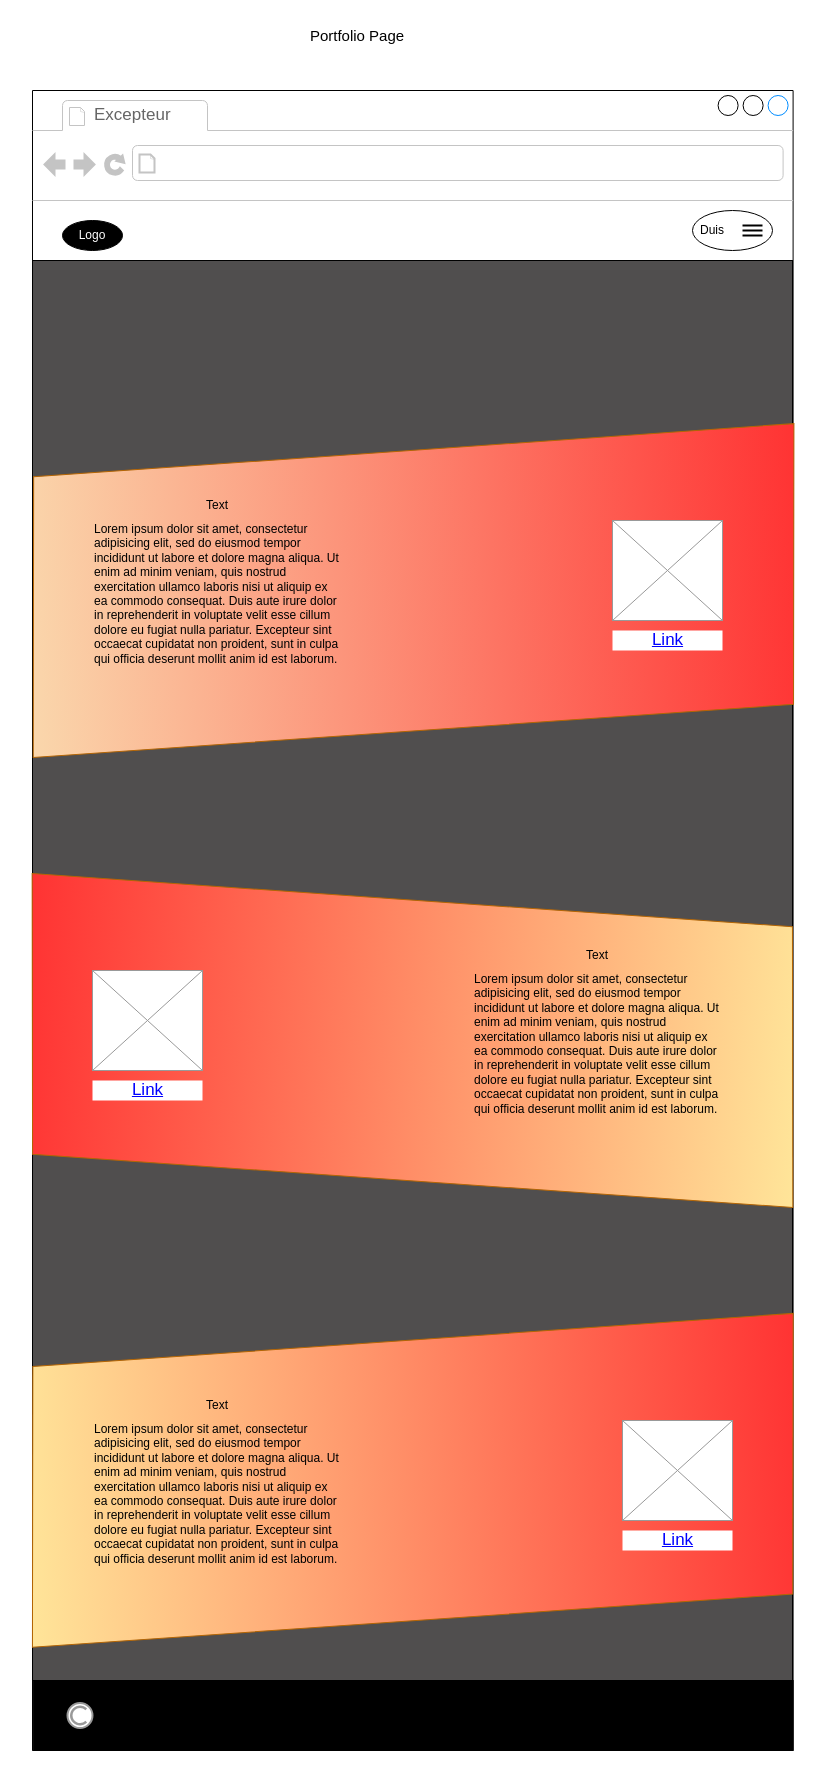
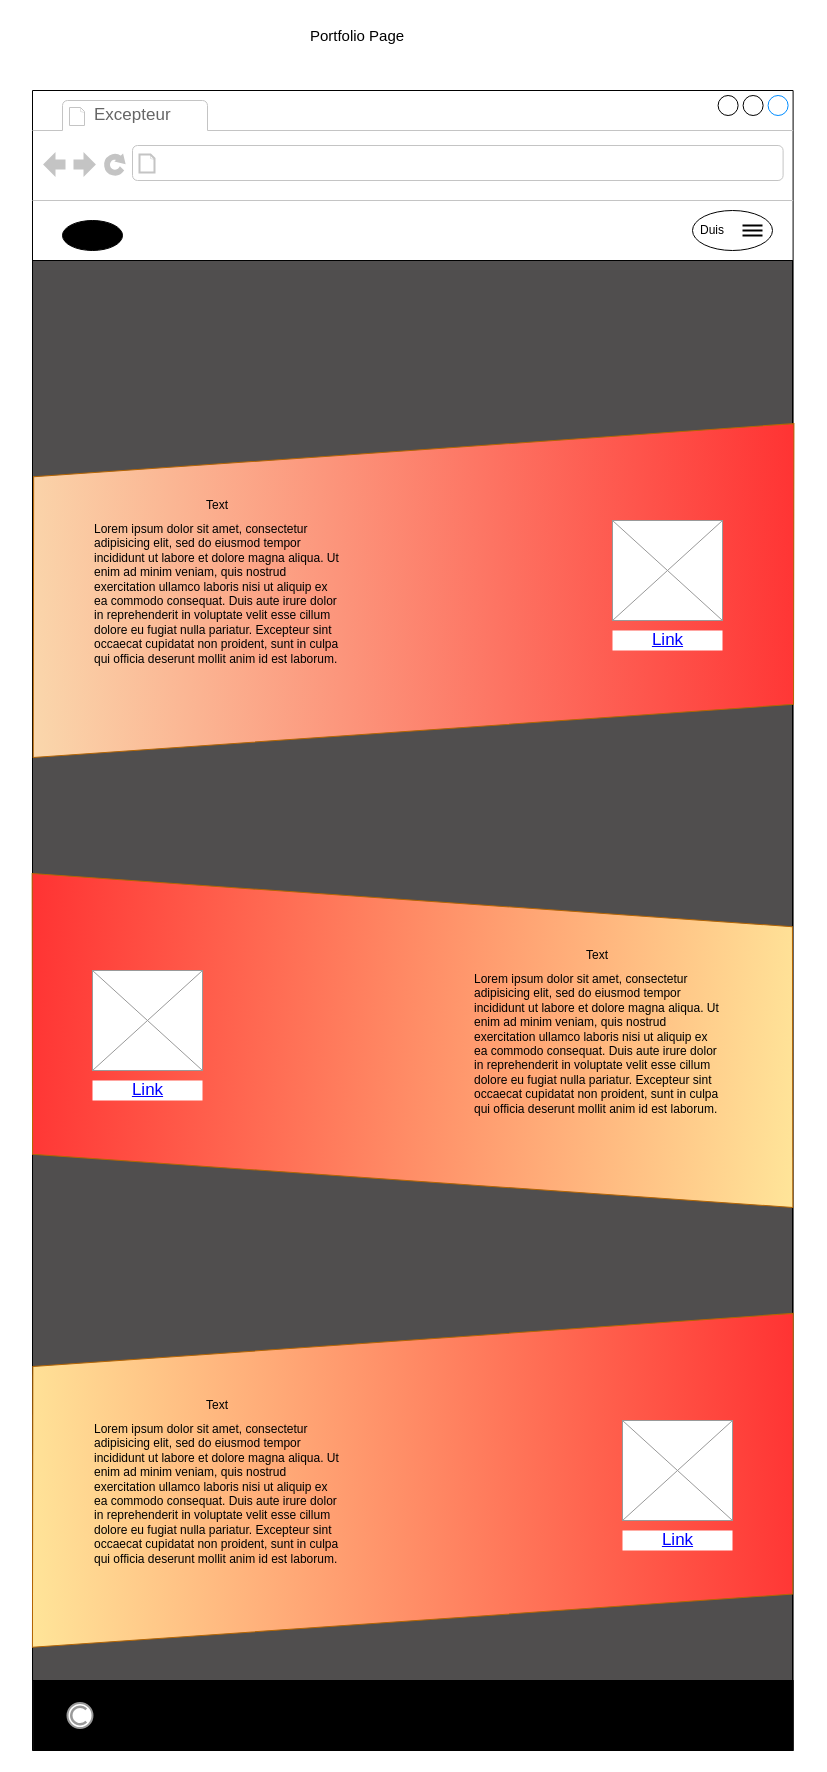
  <mxCell id="0" />
  <mxCell id="1" parent="0" />
  <mxCell id="2" value="" style="strokeWidth=1;shadow=0;dashed=0;align=center;html=1;shape=mxgraph.mockup.containers.browserWindow;rSize=0;strokeColor2=#008cff;strokeColor3=#c4c4c4;mainText=,;recursiveResize=0;" parent="1" vertex="1"><mxGeometry x="32" y="90" width="760.6" height="1660" as="geometry" /></mxCell>
  <mxCell id="3" value="Excepteur" style="strokeWidth=1;shadow=0;dashed=0;align=center;html=1;shape=mxgraph.mockup.containers.anchor;fontSize=17;fontColor=#666666;align=left;whiteSpace=wrap;" parent="2" vertex="1"><mxGeometry x="60" y="12" width="110" height="26" as="geometry" /></mxCell>
  <mxCell id="4" value="" style="ellipse;whiteSpace=wrap;html=1;fillColor=#000000;" parent="2" vertex="1"><mxGeometry x="30" y="130" width="60" height="30" as="geometry" /></mxCell>
  <mxCell id="5" value="" style="line;strokeWidth=2;html=1;" parent="2" vertex="1"><mxGeometry y="170" width="760" height="10" as="geometry" /></mxCell>
  <mxCell id="6" value="" style="ellipse;whiteSpace=wrap;html=1;" parent="2" vertex="1"><mxGeometry x="660" y="120" width="80" height="40" as="geometry" /></mxCell>
  <mxCell id="7" value="Duis" style="text;html=1;strokeColor=none;fillColor=none;align=center;verticalAlign=middle;whiteSpace=wrap;rounded=0;" parent="2" vertex="1"><mxGeometry x="650" y="125" width="60" height="30" as="geometry" /></mxCell>
  <mxCell id="8" value="" style="line;strokeWidth=2;html=1;" parent="2" vertex="1"><mxGeometry x="710" y="130" width="20" height="10" as="geometry" /></mxCell>
  <mxCell id="9" value="" style="line;strokeWidth=2;html=1;" parent="2" vertex="1"><mxGeometry x="710" y="135" width="20" height="10" as="geometry" /></mxCell>
  <mxCell id="10" value="" style="line;strokeWidth=2;html=1;" parent="2" vertex="1"><mxGeometry x="710" y="140" width="20" height="10" as="geometry" /></mxCell>
- <mxCell id="11" value="Logo" style="text;html=1;strokeColor=none;fillColor=none;align=center;verticalAlign=middle;whiteSpace=wrap;rounded=0;fontColor=#FFFFFF;" parent="2" vertex="1"><mxGeometry x="30" y="135" width="60" height="20" as="geometry" /></mxCell>
  <mxCell id="12" value="" style="rounded=0;whiteSpace=wrap;html=1;labelBackgroundColor=#1A1A1A;fillColor=#000000;" parent="2" vertex="1"><mxGeometry x="0.6" y="1590" width="760" height="70" as="geometry" /></mxCell>
  <mxCell id="13" value="" style="strokeColor=#999999;verticalLabelPosition=bottom;shadow=0;dashed=0;verticalAlign=top;strokeWidth=2;html=1;shape=mxgraph.mockup.misc.copyrightIcon;" parent="2" vertex="1"><mxGeometry x="35" y="1612.5" width="25" height="25" as="geometry" /></mxCell>
  <mxCell id="14" value="&lt;font style=&quot;font-size: 15px;&quot;&gt;Portfolio Page&lt;/font&gt;" style="text;html=1;strokeColor=none;fillColor=none;align=center;verticalAlign=middle;whiteSpace=wrap;rounded=0;" parent="1" vertex="1"><mxGeometry x="37" y="20" width="640" height="30" as="geometry" /></mxCell>
  <mxCell id="15" value="" style="rounded=0;whiteSpace=wrap;html=1;fillColor=#504e4e;" vertex="1" parent="1"><mxGeometry x="32" y="260" width="760" height="1420" as="geometry" /></mxCell>
  <mxCell id="16" value="" style="shape=parallelogram;perimeter=parallelogramPerimeter;whiteSpace=wrap;html=1;fixedSize=1;direction=east;portConstraintRotation=0;rotation=356;fillColor=#fad7ac;strokeColor=#b46504;gradientColor=#FF3333;gradientDirection=east;" vertex="1" parent="1"><mxGeometry x="22.01" y="450.07" width="782.16" height="280" as="geometry" /></mxCell>
  <mxCell id="17" value="" style="shape=parallelogram;perimeter=parallelogramPerimeter;whiteSpace=wrap;html=1;fixedSize=1;direction=west;portConstraintRotation=0;rotation=4;fillColor=#FF3333;strokeColor=#b46504;flipH=0;flipV=1;gradientColor=#FFE599;gradientDirection=west;" vertex="1" parent="1"><mxGeometry x="20.92" y="900" width="782.16" height="280" as="geometry" /></mxCell>
  <mxCell id="18" value="" style="shape=parallelogram;perimeter=parallelogramPerimeter;whiteSpace=wrap;html=1;fixedSize=1;direction=east;portConstraintRotation=0;rotation=356;fillColor=#FF3333;strokeColor=#b46504;gradientColor=#FFE599;gradientDirection=west;" vertex="1" parent="1"><mxGeometry x="21.22" y="1339.84" width="782.16" height="280" as="geometry" /></mxCell>
  <mxCell id="19" value="" style="verticalLabelPosition=bottom;shadow=0;dashed=0;align=center;html=1;verticalAlign=top;strokeWidth=1;shape=mxgraph.mockup.graphics.simpleIcon;strokeColor=#999999;" vertex="1" parent="1"><mxGeometry x="612" y="520" width="110" height="100" as="geometry" /></mxCell>
  <mxCell id="20" value="" style="verticalLabelPosition=bottom;shadow=0;dashed=0;align=center;html=1;verticalAlign=top;strokeWidth=1;shape=mxgraph.mockup.graphics.simpleIcon;strokeColor=#999999;" vertex="1" parent="1"><mxGeometry x="92" y="970" width="110" height="100" as="geometry" /></mxCell>
  <mxCell id="21" value="" style="verticalLabelPosition=bottom;shadow=0;dashed=0;align=center;html=1;verticalAlign=top;strokeWidth=1;shape=mxgraph.mockup.graphics.simpleIcon;strokeColor=#999999;" vertex="1" parent="1"><mxGeometry x="622" y="1420" width="110" height="100" as="geometry" /></mxCell>
  <mxCell id="22" value="Link" style="shape=rectangle;strokeColor=none;fillColor=default;linkText=;fontSize=17;fontColor=#0000ff;fontStyle=4;html=1;align=center;" vertex="1" parent="1"><mxGeometry x="612" y="630" width="110" height="20" as="geometry" /></mxCell>
  <mxCell id="23" value="Link" style="shape=rectangle;strokeColor=none;fillColor=default;linkText=;fontSize=17;fontColor=#0000ff;fontStyle=4;html=1;align=center;" vertex="1" parent="1"><mxGeometry x="92" y="1080" width="110" height="20" as="geometry" /></mxCell>
  <mxCell id="24" value="Link" style="shape=rectangle;strokeColor=none;fillColor=default;linkText=;fontSize=17;fontColor=#0000ff;fontStyle=4;html=1;align=center;" vertex="1" parent="1"><mxGeometry x="622" y="1530" width="110" height="20" as="geometry" /></mxCell>
  <mxCell id="25" value="Lorem ipsum dolor sit amet, consectetur adipisicing elit, sed do eiusmod tempor incididunt ut labore et dolore magna aliqua. Ut enim ad minim veniam, quis nostrud exercitation ullamco laboris nisi ut aliquip ex ea commodo consequat. Duis aute irure dolor in reprehenderit in voluptate velit esse cillum dolore eu fugiat nulla pariatur. Excepteur sint occaecat cupidatat non proident, sunt in culpa qui officia deserunt mollit anim id est laborum.&lt;br&gt;" style="text;spacingTop=-5;whiteSpace=wrap;html=1;align=left;fontSize=12;fontFamily=Helvetica;fillColor=none;strokeColor=none;" vertex="1" parent="1"><mxGeometry x="92" y="520" width="250" height="150" as="geometry" /></mxCell>
  <mxCell id="26" value="Lorem ipsum dolor sit amet, consectetur adipisicing elit, sed do eiusmod tempor incididunt ut labore et dolore magna aliqua. Ut enim ad minim veniam, quis nostrud exercitation ullamco laboris nisi ut aliquip ex ea commodo consequat. Duis aute irure dolor in reprehenderit in voluptate velit esse cillum dolore eu fugiat nulla pariatur. Excepteur sint occaecat cupidatat non proident, sunt in culpa qui officia deserunt mollit anim id est laborum.&lt;br&gt;" style="text;spacingTop=-5;whiteSpace=wrap;html=1;align=left;fontSize=12;fontFamily=Helvetica;fillColor=none;strokeColor=none;" vertex="1" parent="1"><mxGeometry x="472" y="970" width="250" height="150" as="geometry" /></mxCell>
  <mxCell id="27" value="Lorem ipsum dolor sit amet, consectetur adipisicing elit, sed do eiusmod tempor incididunt ut labore et dolore magna aliqua. Ut enim ad minim veniam, quis nostrud exercitation ullamco laboris nisi ut aliquip ex ea commodo consequat. Duis aute irure dolor in reprehenderit in voluptate velit esse cillum dolore eu fugiat nulla pariatur. Excepteur sint occaecat cupidatat non proident, sunt in culpa qui officia deserunt mollit anim id est laborum.&lt;br&gt;" style="text;spacingTop=-5;whiteSpace=wrap;html=1;align=left;fontSize=12;fontFamily=Helvetica;fillColor=none;strokeColor=none;" vertex="1" parent="1"><mxGeometry x="92" y="1420" width="250" height="150" as="geometry" /></mxCell>
  <mxCell id="28" value="Text" style="text;html=1;strokeColor=none;fillColor=none;align=center;verticalAlign=middle;whiteSpace=wrap;rounded=0;" vertex="1" parent="1"><mxGeometry x="187" y="490" width="60" height="30" as="geometry" /></mxCell>
  <mxCell id="29" value="Text" style="text;html=1;strokeColor=none;fillColor=none;align=center;verticalAlign=middle;whiteSpace=wrap;rounded=0;" vertex="1" parent="1"><mxGeometry x="567" y="940" width="60" height="30" as="geometry" /></mxCell>
  <mxCell id="30" value="Text" style="text;html=1;strokeColor=none;fillColor=none;align=center;verticalAlign=middle;whiteSpace=wrap;rounded=0;" vertex="1" parent="1"><mxGeometry x="187" y="1390" width="60" height="30" as="geometry" /></mxCell>
